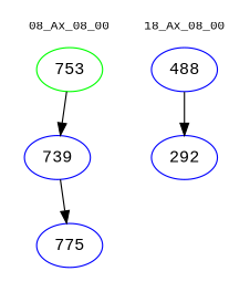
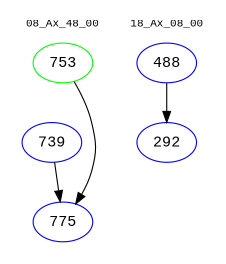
  digraph {
    fontname="Liberation Mono"
    node [color=blue fontname="Liberation Mono"]
    edge [color=black fontname="Liberation Mono"]
    n1 [color=green label=753]
    n2 [label=739]
    n3 [label=775]
    n4 [label=488]
    n5 [label=292]
    subgraph cluster_1 {
      color=white
      fontsize=10
-     label="08_Ax_08_00"
+     label="08_Ax_48_00"
      n1
      n2
      n3
    }
    subgraph cluster_2 {
      color=white
      fontsize=10
      label="18_Ax_08_00"
      n4
      n5
    }
-   n1 -> n2
+   n1 -> n3
    n2 -> n3
    n4 -> n5
  }
